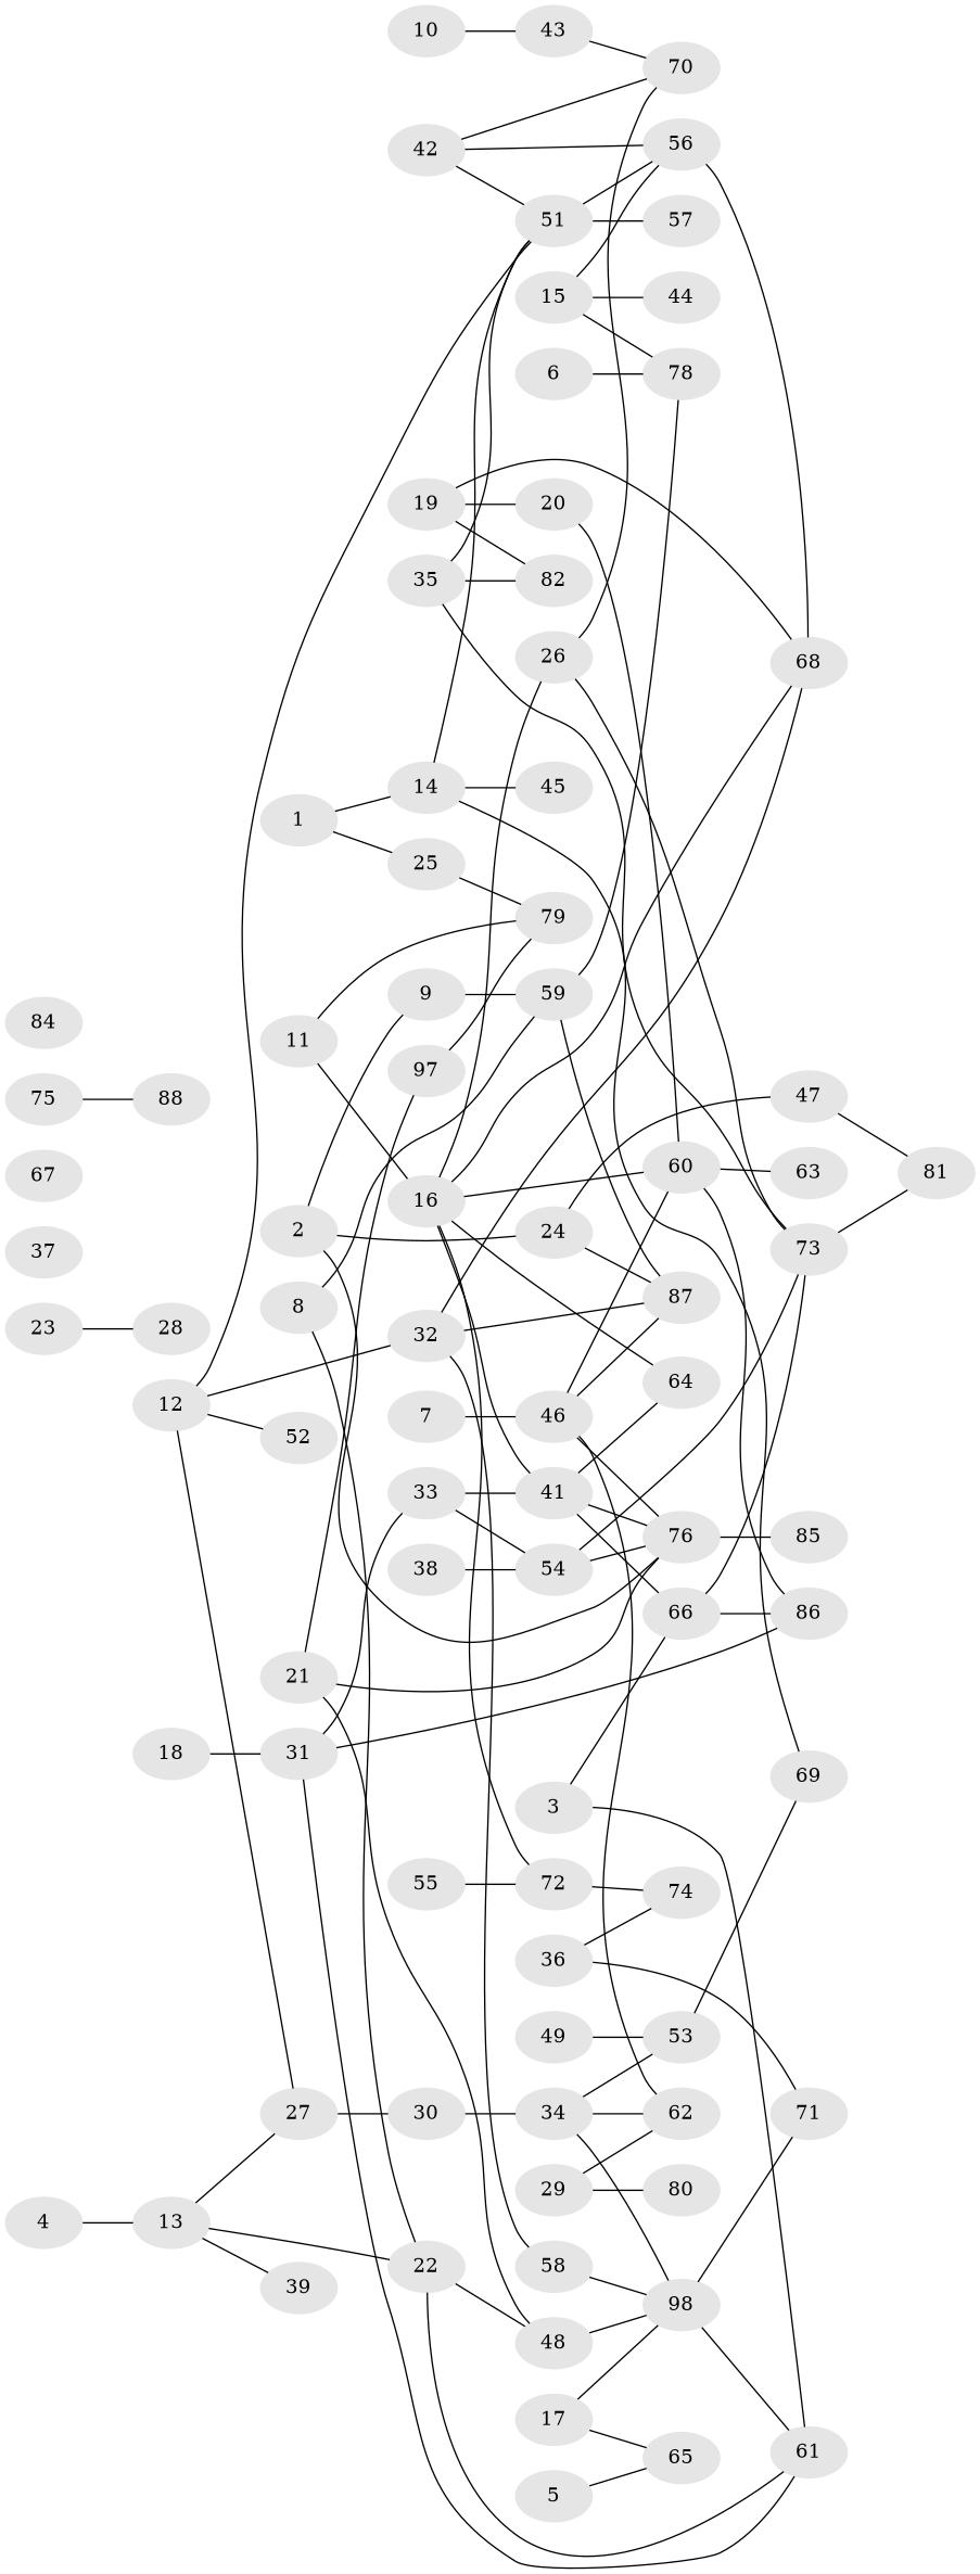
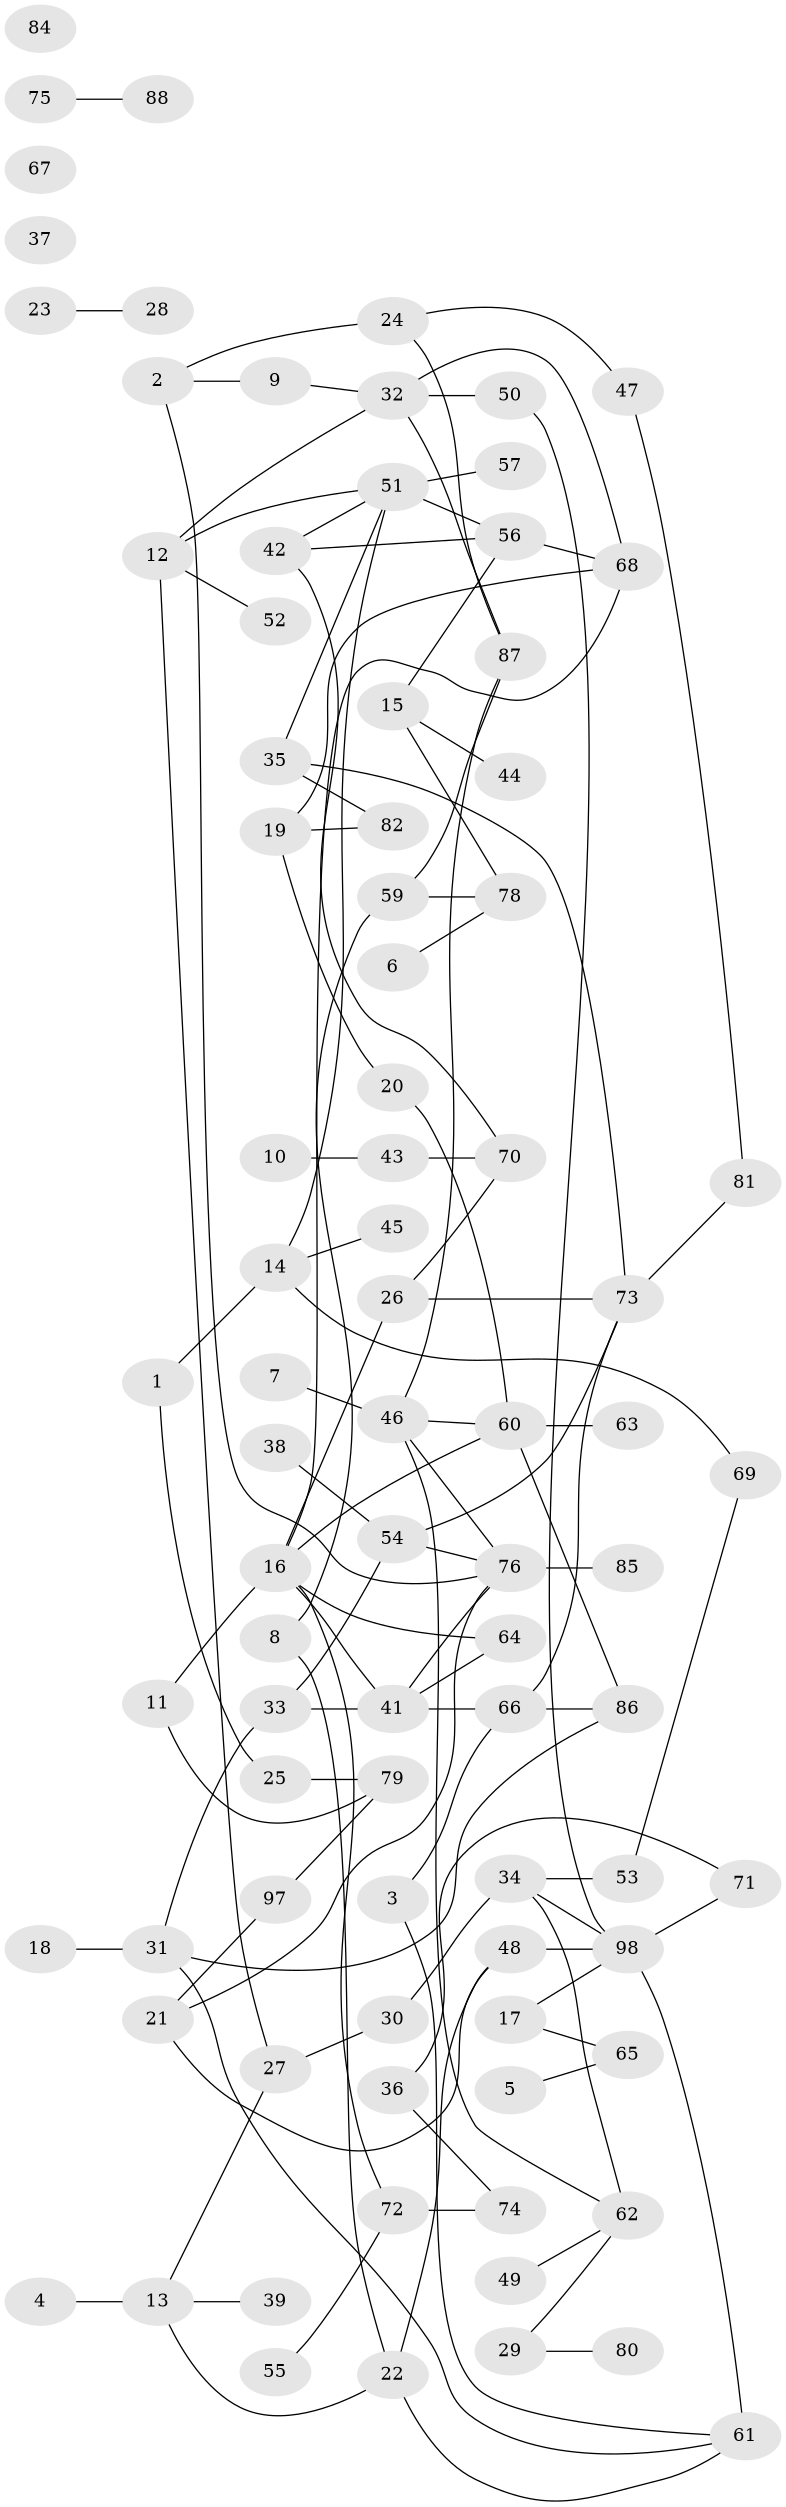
  graph {
    rankdir=LR
    node [color=gray90 style=filled]
    1
    14
    25
    51
    45
    69
    79
    2
    9
    24
    76
    32
    47
    87
    85
    3
    61
    66
    73
    86
    4
    13
    22
    27
    39
    5
    65
    6
    78
    7
    46
    60
    62
    8
    59
    48
    68
-   50 [label=58]
+   50
    10
    43
    70
    11
    16
    26
    41
    64
    72
    12
    52
    30
    56
    57
    15
    44
    63
    74
    17
    n58 [label=98]
    71
    18
    31
    33
    19
    20
    82
    21
    n67 [label=97]
    23
    28
    81
    34
    29
    80
    53
    54
    35
    36
    37
    38
    42
    49
    55
    67
    75
    88
    84
    1 -- 14
    1 -- 25
    14 -- 51
    14 -- 45
    14 -- 69
    25 -- 79
    51 -- 56
    51 -- 57
    2 -- 9
    2 -- 24
    2 -- 76
-   9 -- 59
+   9 -- 32
    24 -- 47
    24 -- 87
    76 -- 85
    32 -- 87
    32 -- 68
    32 -- 50
    47 -- 81
    3 -- 61
    3 -- 66
    66 -- 73
    66 -- 86
    73 -- 81
    4 -- 13
    13 -- 22
    13 -- 27
    13 -- 39
    22 -- 61
    22 -- 48
    27 -- 30
    5 -- 65
    6 -- 78
    7 -- 46
    46 -- 76
    46 -- 87
    46 -- 60
    46 -- 62
    60 -- 86
    60 -- 63
    8 -- 22
    8 -- 59
    59 -- 87
    59 -- 78
    48 -- n58
    50 -- n58
    10 -- 43
    43 -- 70
    11 -- 79
    11 -- 16
    16 -- 60
    16 -- 68
    16 -- 26
    16 -- 41
    16 -- 64
    16 -- 72
    26 -- 73
    26 -- 70
    41 -- 76
    41 -- 66
    41 -- 64
    72 -- 74
    12 -- 51
    12 -- 32
    12 -- 27
    12 -- 52
    30 -- 34
    56 -- 68
    15 -- 78
    15 -- 56
    15 -- 44
    17 -- 65
    17 -- n58
    n58 -- 61
    n58 -- 71
    18 -- 31
    31 -- 61
    31 -- 86
    31 -- 33
    33 -- 41
    33 -- 54
    19 -- 68
    19 -- 20
    19 -- 82
    20 -- 60
    21 -- 76
    21 -- 48
    21 -- n67
    n67 -- 79
    23 -- 28
    34 -- 62
    34 -- n58
    34 -- 53
    29 -- 62
    29 -- 80
    53 -- 69
    54 -- 76
    54 -- 73
    35 -- 51
    35 -- 73
    35 -- 82
    36 -- 74
    36 -- 71
    38 -- 54
    42 -- 51
    42 -- 70
    42 -- 56
-   49 -- 53
+   49 -- 62
    55 -- 72
    75 -- 88
  }
